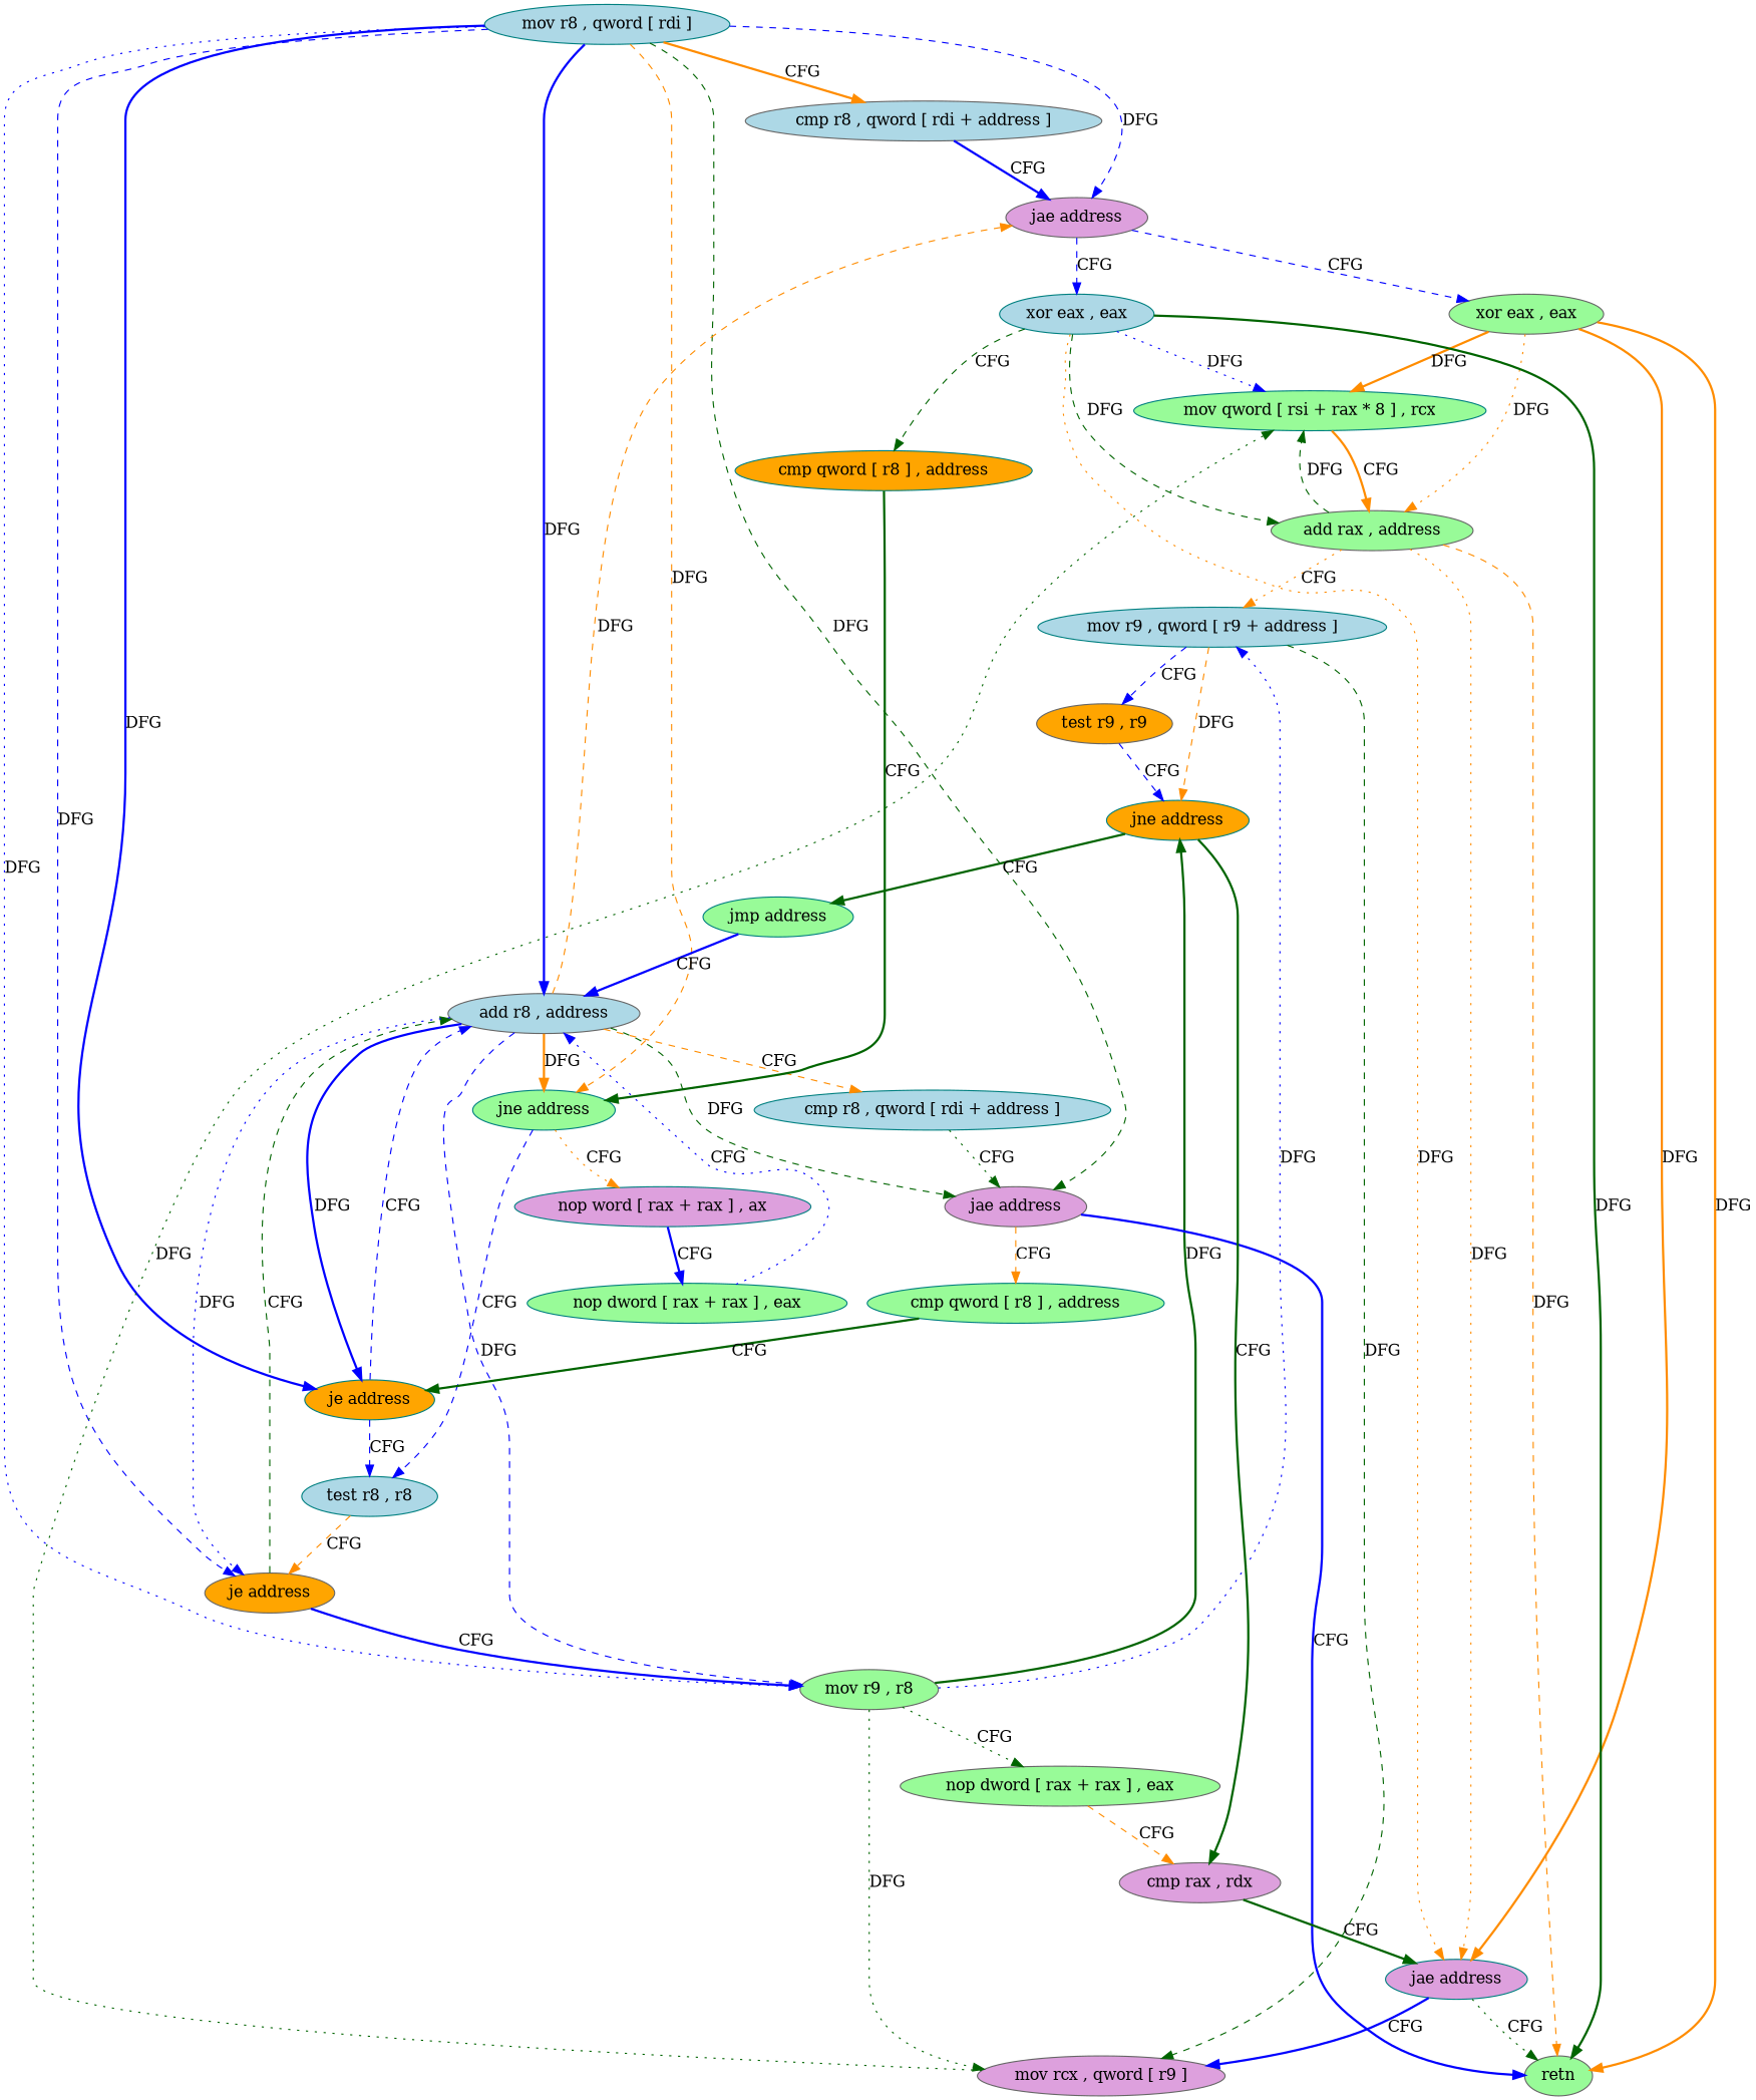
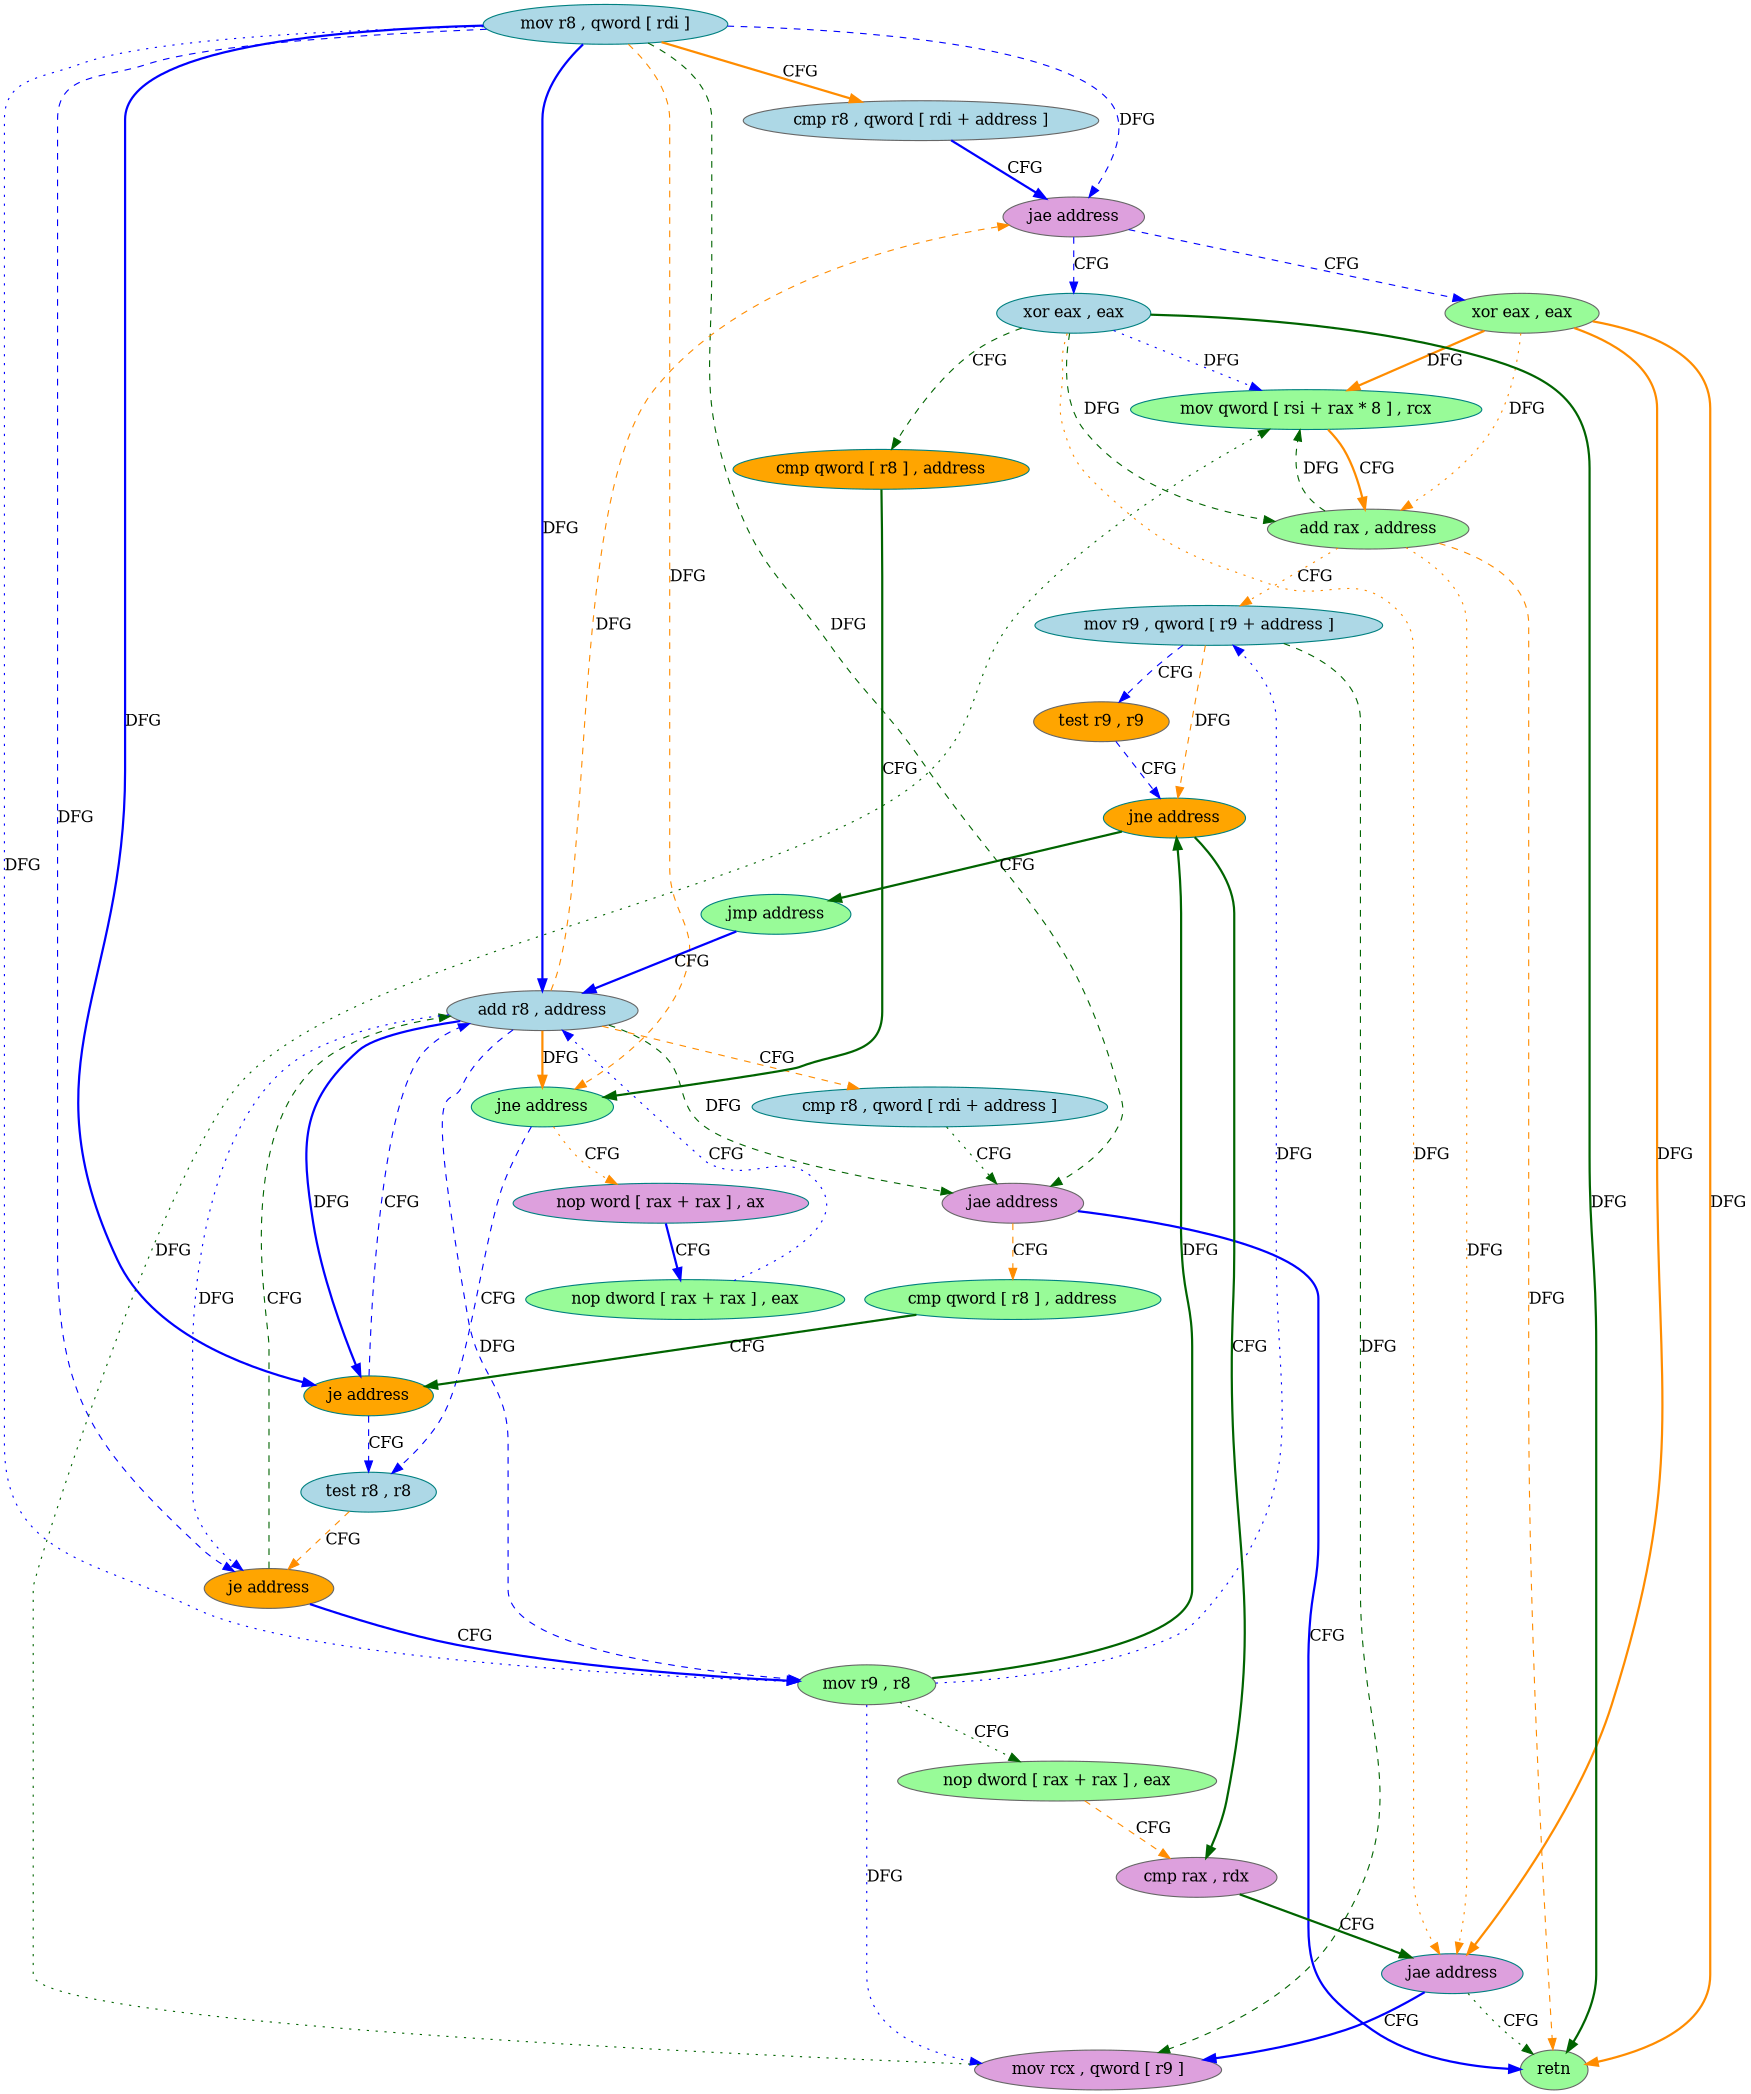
  digraph {
    node [color=teal fillcolor=palegreen style=filled]
    edge [color=blue style=dashed]
    n1 [fillcolor=lightblue label="mov r8 , qword [ rdi ]"]
    n2 [color=gray40 fillcolor=lightblue label="cmp r8 , qword [ rdi + address ]"]
    n3 [color=gray40 fillcolor=plum label="jae address"]
    n4 [label="jne address"]
    n5 [color=gray40 fillcolor=orange label="je address"]
    n6 [color=gray40 fillcolor=lightblue label="add r8 , address"]
    n7 [color=gray40 label="mov r9 , r8"]
    n8 [color=gray40 fillcolor=plum label="jae address"]
    n9 [fillcolor=orange label="je address"]
    n10 [color=gray40 label="xor eax , eax"]
    n11 [fillcolor=lightblue label="xor eax , eax"]
    n12 [fillcolor=lightblue label="test r8 , r8"]
    n13 [fillcolor=plum label="nop word [ rax + rax ] , ax"]
    n14 [fillcolor=lightblue label="cmp r8 , qword [ rdi + address ]"]
    n15 [color=gray40 label="nop dword [ rax + rax ] , eax"]
    n16 [color=gray40 fillcolor=plum label="mov rcx , qword [ r9 ]"]
    n17 [fillcolor=lightblue label="mov r9 , qword [ r9 + address ]"]
    n18 [fillcolor=orange label="jne address"]
    n19 [color=gray40 label=retn]
    n20 [label="cmp qword [ r8 ] , address"]
    n21 [label="mov qword [ rsi + rax * 8 ] , rcx"]
    n22 [color=gray40 label="add rax , address"]
    n23 [fillcolor=plum label="jae address"]
    n24 [fillcolor=orange label="cmp qword [ r8 ] , address"]
    n25 [label="nop dword [ rax + rax ] , eax"]
    n26 [color=gray40 fillcolor=plum label="cmp rax , rdx"]
    n27 [color=gray40 fillcolor=orange label="test r9 , r9"]
    n28 [label="jmp address"]
    n1 -> n2 [color=darkorange label=CFG style=bold]
    n1 -> n3 [label=DFG]
    n1 -> n4 [color=darkorange label=DFG]
    n1 -> n5 [label=DFG]
    n1 -> n6 [label=DFG style=bold]
    n1 -> n7 [label=DFG style=dotted]
    n1 -> n8 [color=darkgreen label=DFG]
    n1 -> n9 [label=DFG style=bold]
    n2 -> n3 [label=CFG style=bold]
    n3 -> n10 [label=CFG]
    n3 -> n11 [label=CFG]
    n4 -> n12 [label=CFG]
    n4 -> n13 [color=darkorange label=CFG style=dotted]
    n5 -> n6 [color=darkgreen label=CFG]
    n5 -> n7 [label=CFG style=bold]
    n6 -> n3 [color=darkorange label=DFG]
    n6 -> n4 [color=darkorange label=DFG style=bold]
    n6 -> n5 [label=DFG style=dotted]
    n6 -> n7 [label=DFG]
    n6 -> n8 [color=darkgreen label=DFG]
    n6 -> n9 [label=DFG style=bold]
    n6 -> n14 [color=darkorange label=CFG]
    n7 -> n15 [color=darkgreen label=CFG style=dotted]
-   n7 -> n16 [color=darkgreen label=DFG style=dotted]
+   n7 -> n16 [label=DFG style=dotted]
    n7 -> n17 [label=DFG style=dotted]
    n7 -> n18 [color=darkgreen label=DFG style=bold]
    n8 -> n19 [label=CFG style=bold]
    n8 -> n20 [color=darkorange label=CFG]
    n9 -> n6 [label=CFG]
    n9 -> n12 [label=CFG]
    n10 -> n19 [color=darkorange label=DFG style=bold]
    n10 -> n21 [color=darkorange label=DFG style=bold]
    n10 -> n22 [color=darkorange label=DFG style=dotted]
    n10 -> n23 [color=darkorange label=DFG style=bold]
    n11 -> n19 [color=darkgreen label=DFG style=bold]
    n11 -> n21 [label=DFG style=dotted]
    n11 -> n22 [color=darkgreen label=DFG]
    n11 -> n23 [color=darkorange label=DFG style=dotted]
    n11 -> n24 [color=darkgreen label=CFG]
    n12 -> n5 [color=darkorange label=CFG]
    n13 -> n25 [label=CFG style=bold]
    n14 -> n8 [color=darkgreen label=CFG style=dotted]
    n15 -> n26 [color=darkorange label=CFG]
    n16 -> n21 [color=darkgreen label=DFG style=dotted]
    n17 -> n16 [color=darkgreen label=DFG]
    n17 -> n18 [color=darkorange label=DFG]
    n17 -> n27 [label=CFG]
    n18 -> n26 [color=darkgreen label=CFG style=bold]
    n18 -> n28 [color=darkgreen label=CFG style=bold]
    n20 -> n9 [color=darkgreen label=CFG style=bold]
    n21 -> n22 [color=darkorange label=CFG style=bold]
    n22 -> n17 [color=darkorange label=CFG style=dotted]
    n22 -> n19 [color=darkorange label=DFG]
    n22 -> n21 [color=darkgreen label=DFG]
    n22 -> n23 [color=darkorange label=DFG style=dotted]
    n23 -> n16 [label=CFG style=bold]
    n23 -> n19 [color=darkgreen label=CFG style=dotted]
    n24 -> n4 [color=darkgreen label=CFG style=bold]
    n25 -> n6 [label=CFG style=dotted]
    n26 -> n23 [color=darkgreen label=CFG style=bold]
    n27 -> n18 [label=CFG]
    n28 -> n6 [label=CFG style=bold]
  }
